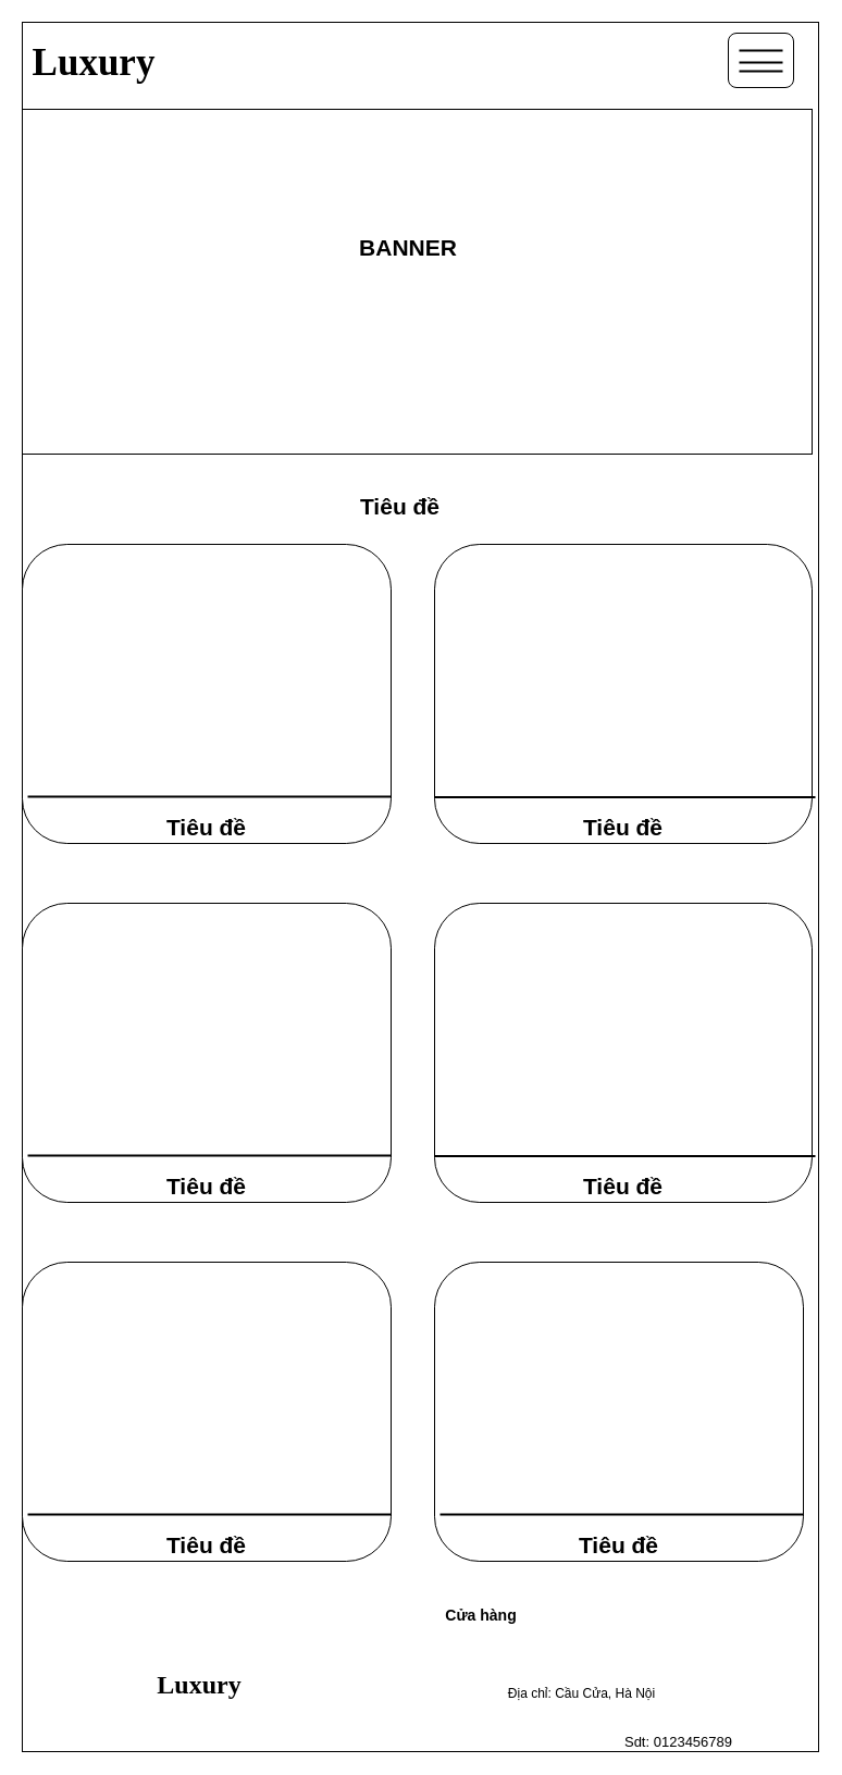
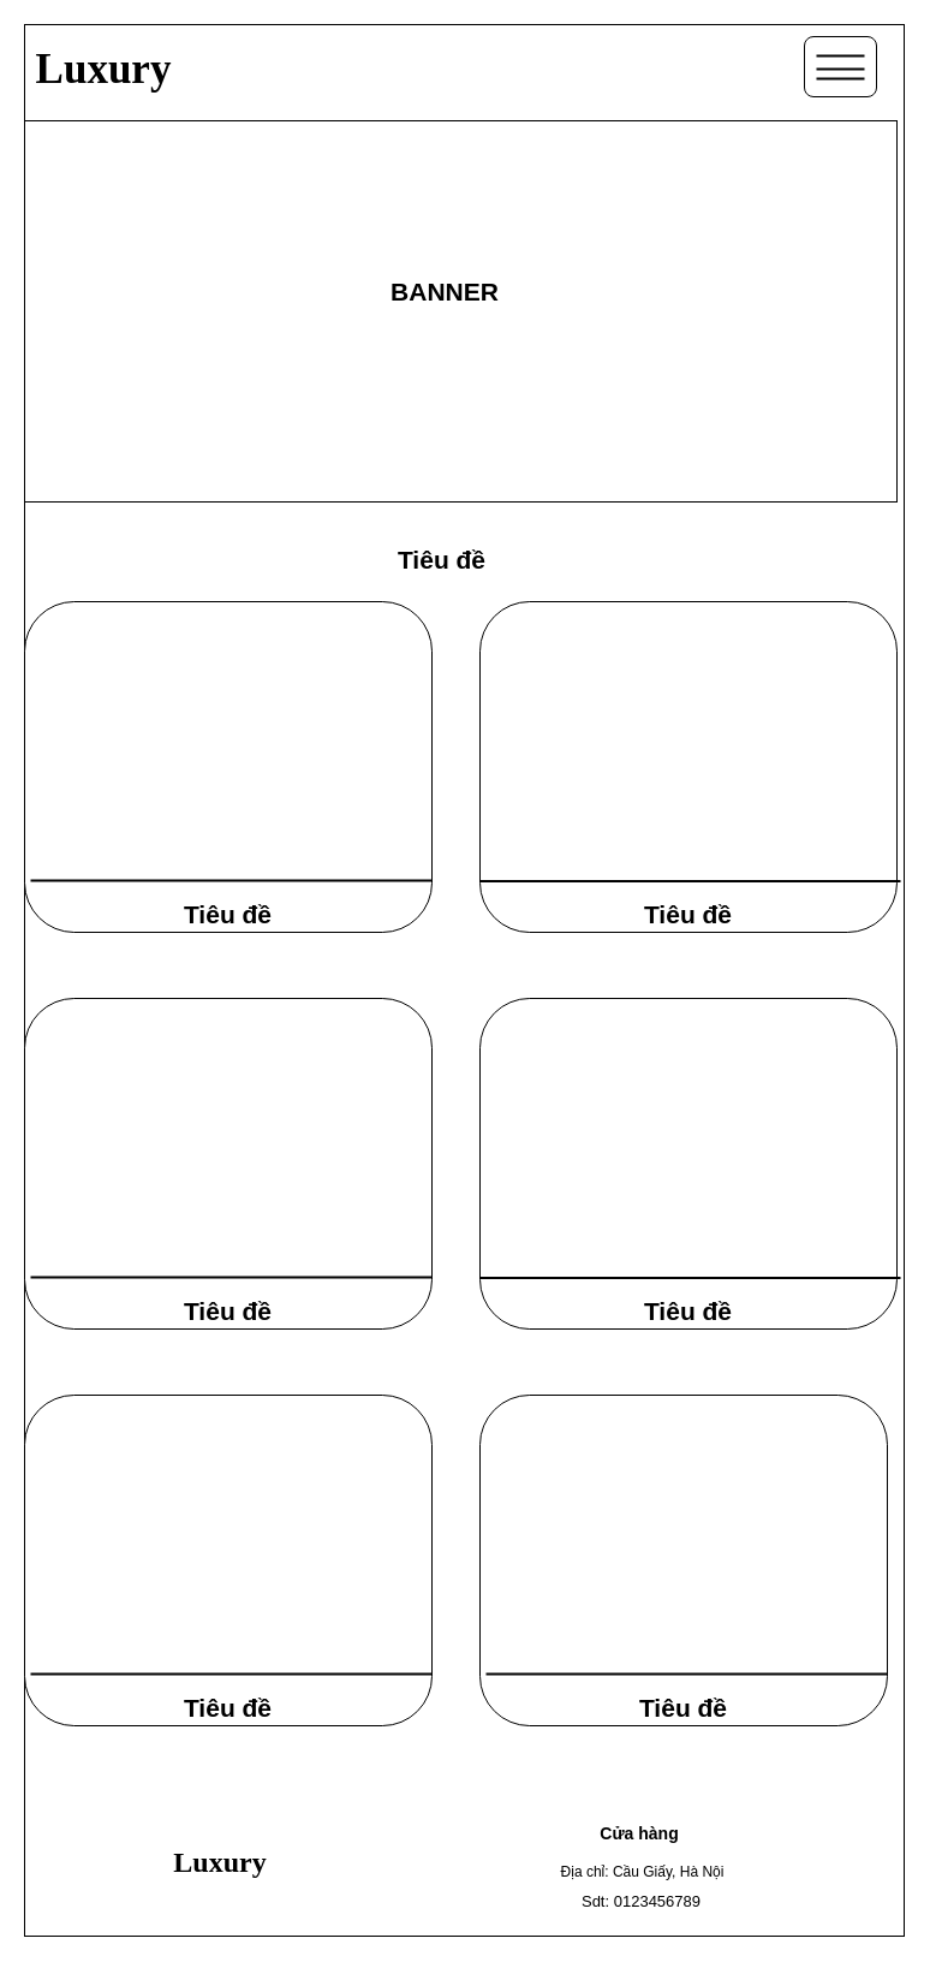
  <mxCell id="0" />
  <mxCell id="1" parent="0" />
  <mxCell id="2" value="" style="rounded=0;whiteSpace=wrap;html=1;" vertex="1" parent="1"><mxGeometry x="20" width="732" height="1590" as="geometry" y="20" /></mxCell>
  <mxCell id="3" value="Luxury" style="text;html=1;strokeColor=none;fillColor=none;align=center;verticalAlign=middle;whiteSpace=wrap;rounded=0;fontSize=35;fontStyle=1;fontFamily=Times New Roman;" vertex="1" parent="1"><mxGeometry x="31" y="30" width="110" height="53.12" as="geometry" /></mxCell>
  <mxCell id="4" value="" style="rounded=1;whiteSpace=wrap;html=1;" vertex="1" parent="1"><mxGeometry x="669" y="30" width="60" height="50" as="geometry" /></mxCell>
  <mxCell id="5" value="" style="line;strokeWidth=2;html=1;" vertex="1" parent="1"><mxGeometry x="679" y="40" width="40" height="12" as="geometry" /></mxCell>
  <mxCell id="6" value="" style="line;strokeWidth=2;html=1;" vertex="1" parent="1"><mxGeometry x="679" y="60" width="40" height="10" as="geometry" /></mxCell>
  <mxCell id="7" value="" style="line;strokeWidth=2;html=1;" vertex="1" parent="1"><mxGeometry x="679" y="52" width="40" height="10" as="geometry" /></mxCell>
  <mxCell id="8" value="" style="rounded=0;whiteSpace=wrap;html=1;" vertex="1" parent="1"><mxGeometry x="20" y="100" width="726" height="317" as="geometry" /></mxCell>
- <mxCell id="9" value="&lt;b&gt;&lt;font style=&quot;font-size: 21px;&quot;&gt;BANNER&lt;/font&gt;&lt;/b&gt;" style="text;html=1;strokeColor=none;fillColor=none;align=center;verticalAlign=middle;whiteSpace=wrap;rounded=0;" vertex="1" parent="1"><mxGeometry x="313" y="212" width="124" height="30" as="geometry" /></mxCell>
+ <mxCell id="9" value="&lt;b&gt;&lt;font style=&quot;font-size: 21px;&quot;&gt;BANNER&lt;/font&gt;&lt;/b&gt;" style="text;html=1;strokeColor=none;fillColor=none;align=center;verticalAlign=middle;whiteSpace=wrap;rounded=0;" vertex="1" parent="1"><mxGeometry x="308" y="227" width="124" height="30" as="geometry" /></mxCell>
  <mxCell id="10" value="&lt;b&gt;&lt;font style=&quot;font-size: 21px;&quot;&gt;Tiêu đề&lt;/font&gt;&lt;/b&gt;" style="text;html=1;strokeColor=none;fillColor=none;align=center;verticalAlign=middle;whiteSpace=wrap;rounded=0;" vertex="1" parent="1"><mxGeometry x="308" y="450" width="119" height="30" as="geometry" /></mxCell>
  <mxCell id="11" value="" style="line;strokeWidth=2;html=1;" vertex="1" parent="1"><mxGeometry x="31" y="747.44" width="154" height="10" as="geometry" /></mxCell>
  <mxCell id="12" value="&lt;b&gt;&lt;font style=&quot;font-size: 21px;&quot;&gt;Tiêu đề&lt;/font&gt;&lt;/b&gt;" style="text;html=1;strokeColor=none;fillColor=none;align=center;verticalAlign=middle;whiteSpace=wrap;rounded=0;" vertex="1" parent="1"><mxGeometry x="109" y="737.44" width="119" height="30" as="geometry" /></mxCell>
  <mxCell id="13" value="" style="rounded=1;whiteSpace=wrap;html=1;" vertex="1" parent="1"><mxGeometry x="399" y="500" width="347" height="275" as="geometry" /></mxCell>
  <mxCell id="14" value="" style="rounded=1;whiteSpace=wrap;html=1;" vertex="1" parent="1"><mxGeometry x="20" y="500" width="339" height="275" as="geometry" /></mxCell>
  <mxCell id="15" value="&lt;b&gt;&lt;font style=&quot;font-size: 21px;&quot;&gt;Tiêu đề&lt;/font&gt;&lt;/b&gt;" style="text;html=1;strokeColor=none;fillColor=none;align=center;verticalAlign=middle;whiteSpace=wrap;rounded=0;" vertex="1" parent="1"><mxGeometry x="130" y="745" width="119" height="30" as="geometry" /></mxCell>
  <mxCell id="16" value="" style="line;strokeWidth=2;html=1;" vertex="1" parent="1"><mxGeometry x="25" y="727" width="334" height="10" as="geometry" /></mxCell>
  <mxCell id="17" value="" style="line;strokeWidth=2;html=1;" vertex="1" parent="1"><mxGeometry x="399" y="727.44" width="350" height="10" as="geometry" /></mxCell>
  <mxCell id="18" value="&lt;b&gt;&lt;font style=&quot;font-size: 21px;&quot;&gt;Tiêu đề&lt;/font&gt;&lt;/b&gt;" style="text;html=1;strokeColor=none;fillColor=none;align=center;verticalAlign=middle;whiteSpace=wrap;rounded=0;" vertex="1" parent="1"><mxGeometry x="513" y="745" width="119" height="30" as="geometry" /></mxCell>
  <mxCell id="19" value="" style="line;strokeWidth=2;html=1;" vertex="1" parent="1"><mxGeometry x="31" y="1077.44" width="154" height="10" as="geometry" /></mxCell>
  <mxCell id="20" value="&lt;b&gt;&lt;font style=&quot;font-size: 21px;&quot;&gt;Tiêu đề&lt;/font&gt;&lt;/b&gt;" style="text;html=1;strokeColor=none;fillColor=none;align=center;verticalAlign=middle;whiteSpace=wrap;rounded=0;" vertex="1" parent="1"><mxGeometry x="109" y="1067.44" width="119" height="30" as="geometry" /></mxCell>
  <mxCell id="21" value="" style="rounded=1;whiteSpace=wrap;html=1;" vertex="1" parent="1"><mxGeometry x="399" y="830" width="347" height="275" as="geometry" /></mxCell>
  <mxCell id="22" value="" style="rounded=1;whiteSpace=wrap;html=1;" vertex="1" parent="1"><mxGeometry x="20" y="830" width="339" height="275" as="geometry" /></mxCell>
  <mxCell id="23" value="&lt;b&gt;&lt;font style=&quot;font-size: 21px;&quot;&gt;Tiêu đề&lt;/font&gt;&lt;/b&gt;" style="text;html=1;strokeColor=none;fillColor=none;align=center;verticalAlign=middle;whiteSpace=wrap;rounded=0;" vertex="1" parent="1"><mxGeometry x="130" y="1075" width="119" height="30" as="geometry" /></mxCell>
  <mxCell id="24" value="" style="line;strokeWidth=2;html=1;" vertex="1" parent="1"><mxGeometry x="25" y="1057" width="334" height="10" as="geometry" /></mxCell>
  <mxCell id="25" value="" style="line;strokeWidth=2;html=1;" vertex="1" parent="1"><mxGeometry x="399" y="1057.44" width="350" height="10" as="geometry" /></mxCell>
  <mxCell id="26" value="&lt;b&gt;&lt;font style=&quot;font-size: 21px;&quot;&gt;Tiêu đề&lt;/font&gt;&lt;/b&gt;" style="text;html=1;strokeColor=none;fillColor=none;align=center;verticalAlign=middle;whiteSpace=wrap;rounded=0;" vertex="1" parent="1"><mxGeometry x="513" y="1075" width="119" height="30" as="geometry" /></mxCell>
  <mxCell id="27" value="" style="line;strokeWidth=2;html=1;" vertex="1" parent="1"><mxGeometry x="31" y="1407.44" width="154" height="10" as="geometry" /></mxCell>
  <mxCell id="28" value="&lt;b&gt;&lt;font style=&quot;font-size: 21px;&quot;&gt;Tiêu đề&lt;/font&gt;&lt;/b&gt;" style="text;html=1;strokeColor=none;fillColor=none;align=center;verticalAlign=middle;whiteSpace=wrap;rounded=0;" vertex="1" parent="1"><mxGeometry x="109" y="1397.44" width="119" height="30" as="geometry" /></mxCell>
  <mxCell id="29" value="" style="rounded=1;whiteSpace=wrap;html=1;" vertex="1" parent="1"><mxGeometry x="20" y="1160" width="339" height="275" as="geometry" /></mxCell>
  <mxCell id="30" value="&lt;b&gt;&lt;font style=&quot;font-size: 21px;&quot;&gt;Tiêu đề&lt;/font&gt;&lt;/b&gt;" style="text;html=1;strokeColor=none;fillColor=none;align=center;verticalAlign=middle;whiteSpace=wrap;rounded=0;" vertex="1" parent="1"><mxGeometry x="130" y="1405" width="119" height="30" as="geometry" /></mxCell>
  <mxCell id="31" value="" style="line;strokeWidth=2;html=1;" vertex="1" parent="1"><mxGeometry x="25" y="1387" width="334" height="10" as="geometry" /></mxCell>
  <mxCell id="32" value="" style="line;strokeWidth=2;html=1;" vertex="1" parent="1"><mxGeometry x="410" y="1407.44" width="154" height="10" as="geometry" /></mxCell>
  <mxCell id="33" value="&lt;b&gt;&lt;font style=&quot;font-size: 21px;&quot;&gt;Tiêu đề&lt;/font&gt;&lt;/b&gt;" style="text;html=1;strokeColor=none;fillColor=none;align=center;verticalAlign=middle;whiteSpace=wrap;rounded=0;" vertex="1" parent="1"><mxGeometry x="488" y="1397.44" width="119" height="30" as="geometry" /></mxCell>
  <mxCell id="34" value="" style="rounded=1;whiteSpace=wrap;html=1;" vertex="1" parent="1"><mxGeometry x="399" y="1160" width="339" height="275" as="geometry" /></mxCell>
  <mxCell id="35" value="&lt;b&gt;&lt;font style=&quot;font-size: 21px;&quot;&gt;Tiêu đề&lt;/font&gt;&lt;/b&gt;" style="text;html=1;strokeColor=none;fillColor=none;align=center;verticalAlign=middle;whiteSpace=wrap;rounded=0;" vertex="1" parent="1"><mxGeometry x="509" y="1405" width="119" height="30" as="geometry" /></mxCell>
  <mxCell id="36" value="" style="line;strokeWidth=2;html=1;" vertex="1" parent="1"><mxGeometry x="404" y="1387" width="334" height="10" as="geometry" /></mxCell>
  <mxCell id="37" value="&lt;font style=&quot;font-size: 24px;&quot;&gt;Luxury&lt;/font&gt;" style="text;html=1;strokeColor=none;fillColor=none;align=center;verticalAlign=middle;whiteSpace=wrap;rounded=0;fontSize=35;fontStyle=1;fontFamily=Times New Roman;" vertex="1" parent="1"><mxGeometry x="128" y="1530" width="110" height="30" as="geometry" /></mxCell>
- <mxCell id="38" value="Cửa hàng&amp;nbsp;" style="text;html=1;strokeColor=none;fillColor=none;align=center;verticalAlign=middle;whiteSpace=wrap;rounded=0;fontSize=14;fontStyle=1" vertex="1" parent="1"><mxGeometry x="350" y="1470" width="188" height="30" as="geometry" /></mxCell>
- <mxCell id="39" value="Địa chỉ: Cầu Cửa, Hà Nội" style="text;html=1;align=center;verticalAlign=middle;resizable=0;points=[];autosize=1;strokeColor=none;fillColor=none;fontSize=12;" vertex="1" parent="1"><mxGeometry x="451.5" y="1540" width="165" height="33" as="geometry" /></mxCell>
- <mxCell id="40" value="Sdt: 0123456789" style="text;html=1;strokeColor=none;fillColor=none;align=center;verticalAlign=middle;whiteSpace=wrap;rounded=0;fontSize=13;" vertex="1" parent="1"><mxGeometry x="560" y="1593" width="127" height="15" as="geometry" /></mxCell>
+ <mxCell id="38" value="Cửa hàng&amp;nbsp;" style="text;html=1;strokeColor=none;fillColor=none;align=center;verticalAlign=middle;whiteSpace=wrap;rounded=0;fontSize=14;fontStyle=1" vertex="1" parent="1"><mxGeometry x="440" y="1510" width="188" height="30" as="geometry" /></mxCell>
+ <mxCell id="39" value="Địa chỉ: Cầu Giấy, Hà Nội" style="text;html=1;align=center;verticalAlign=middle;resizable=0;points=[];autosize=1;strokeColor=none;fillColor=none;fontSize=12;" vertex="1" parent="1"><mxGeometry x="451.5" y="1540" width="165" height="33" as="geometry" /></mxCell>
+ <mxCell id="40" value="Sdt: 0123456789" style="text;html=1;strokeColor=none;fillColor=none;align=center;verticalAlign=middle;whiteSpace=wrap;rounded=0;fontSize=13;" vertex="1" parent="1"><mxGeometry x="470" y="1573" width="127" height="15" as="geometry" /></mxCell>
